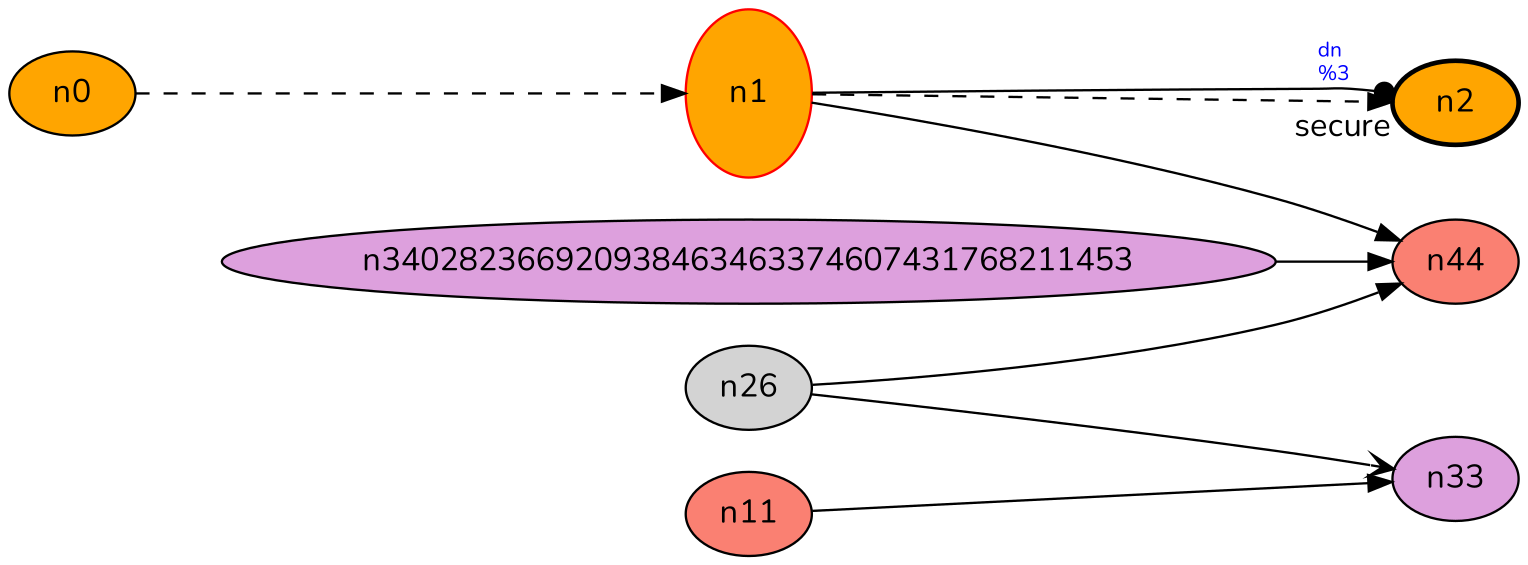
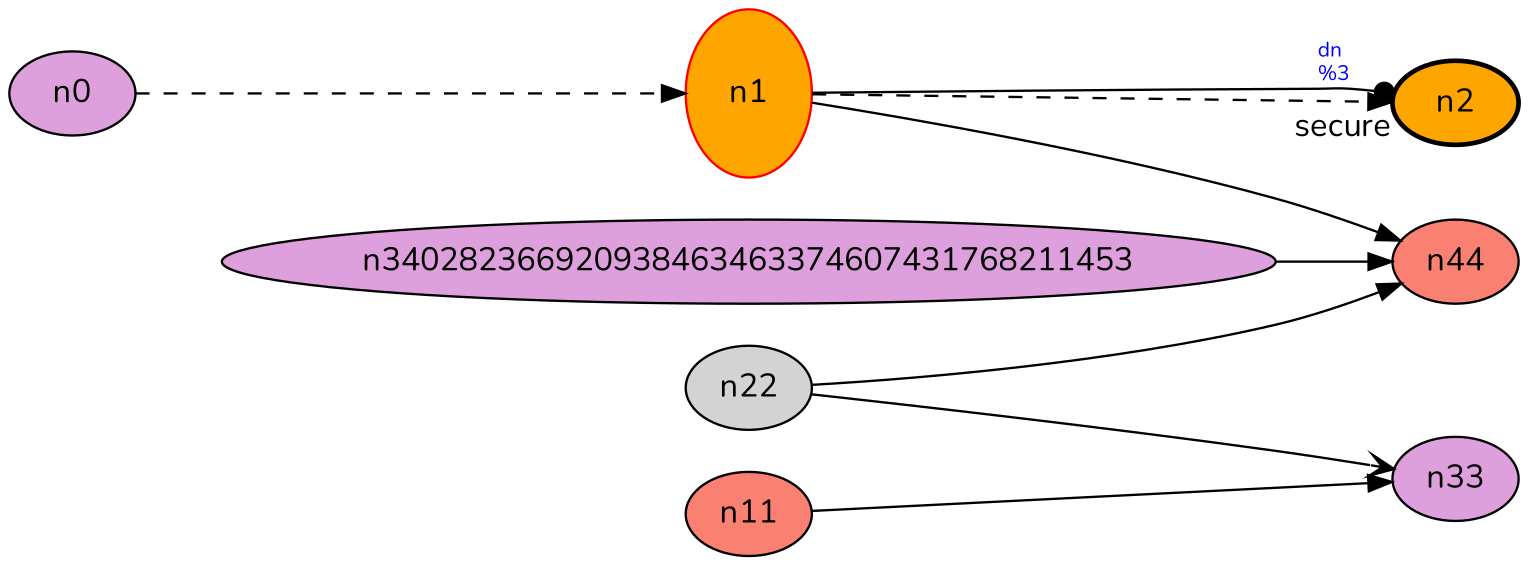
  digraph {
    fontcolor=blue
    fontname=Nunito
    rankdir=LR
    node [fillcolor=orange fontname=Nunito style=filled]
    edge [arrowhead=normal fontname=Nunito]
-   n0 [style="dott󠀹ed,filled"]
+   n0 [fillcolor=plum style="dott󠀹ed,filled"]
    n1 [color=red height=1]
    n2 [style="bold,filled" xlabel=secure]
    n44 [fillcolor=salmon]
    n11 [fillcolor=salmon]
    n33 [fillcolor=plum]
-   n22 [fillcolor=lightgrey label=n26]
+   n22 [fillcolor=lightgrey]
    n340282366920938463463374607431768211453 [fillcolor=plum]
    n0 -> n1 [style=dashed]
    n1 -> n2 [style=dashed]
    n1 -> n2 [arrowhead=dot fontcolor=blue fontsize=9 label="d\󠁑n\l\G"]
    n1 -> n44
    n11 -> n33
    n22 -> n44
    n22 -> n33 [arrowhead=vee]
    n340282366920938463463374607431768211453 -> n44
  }
